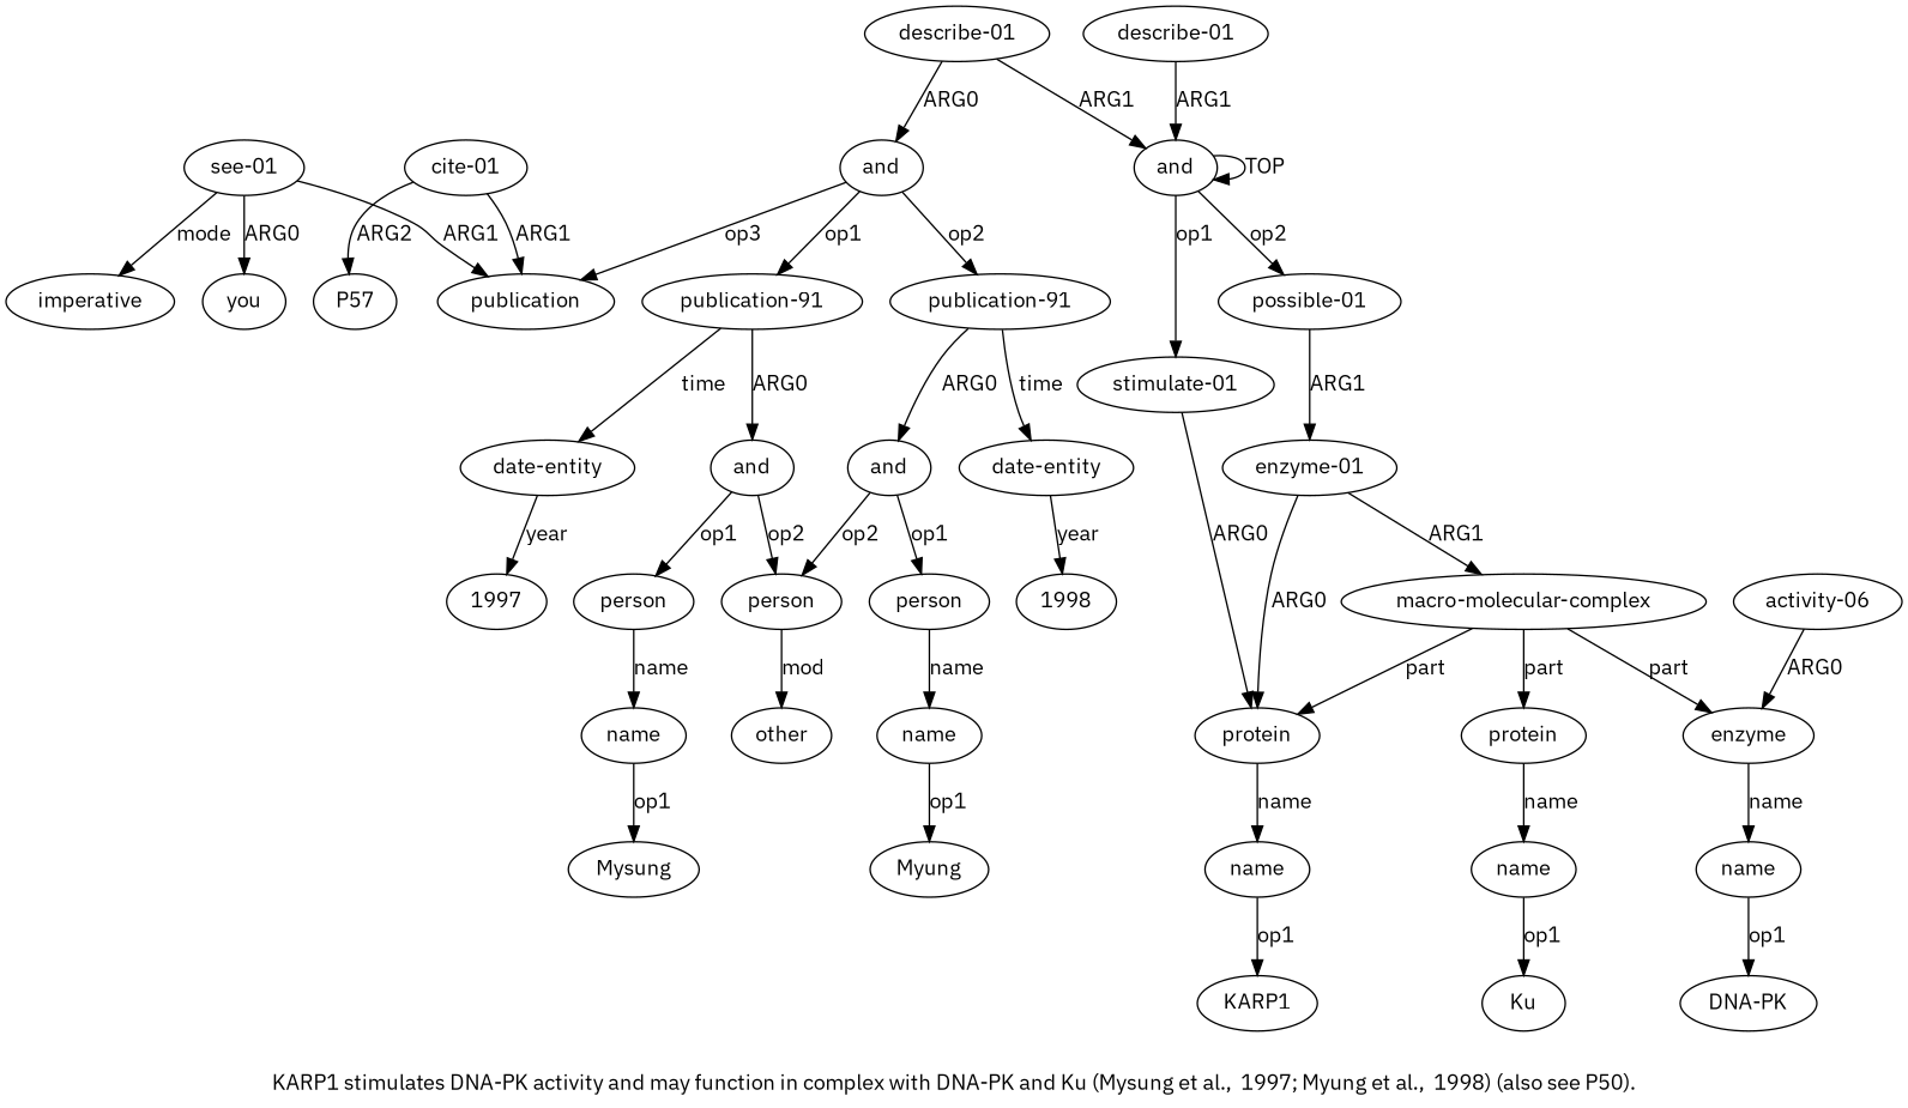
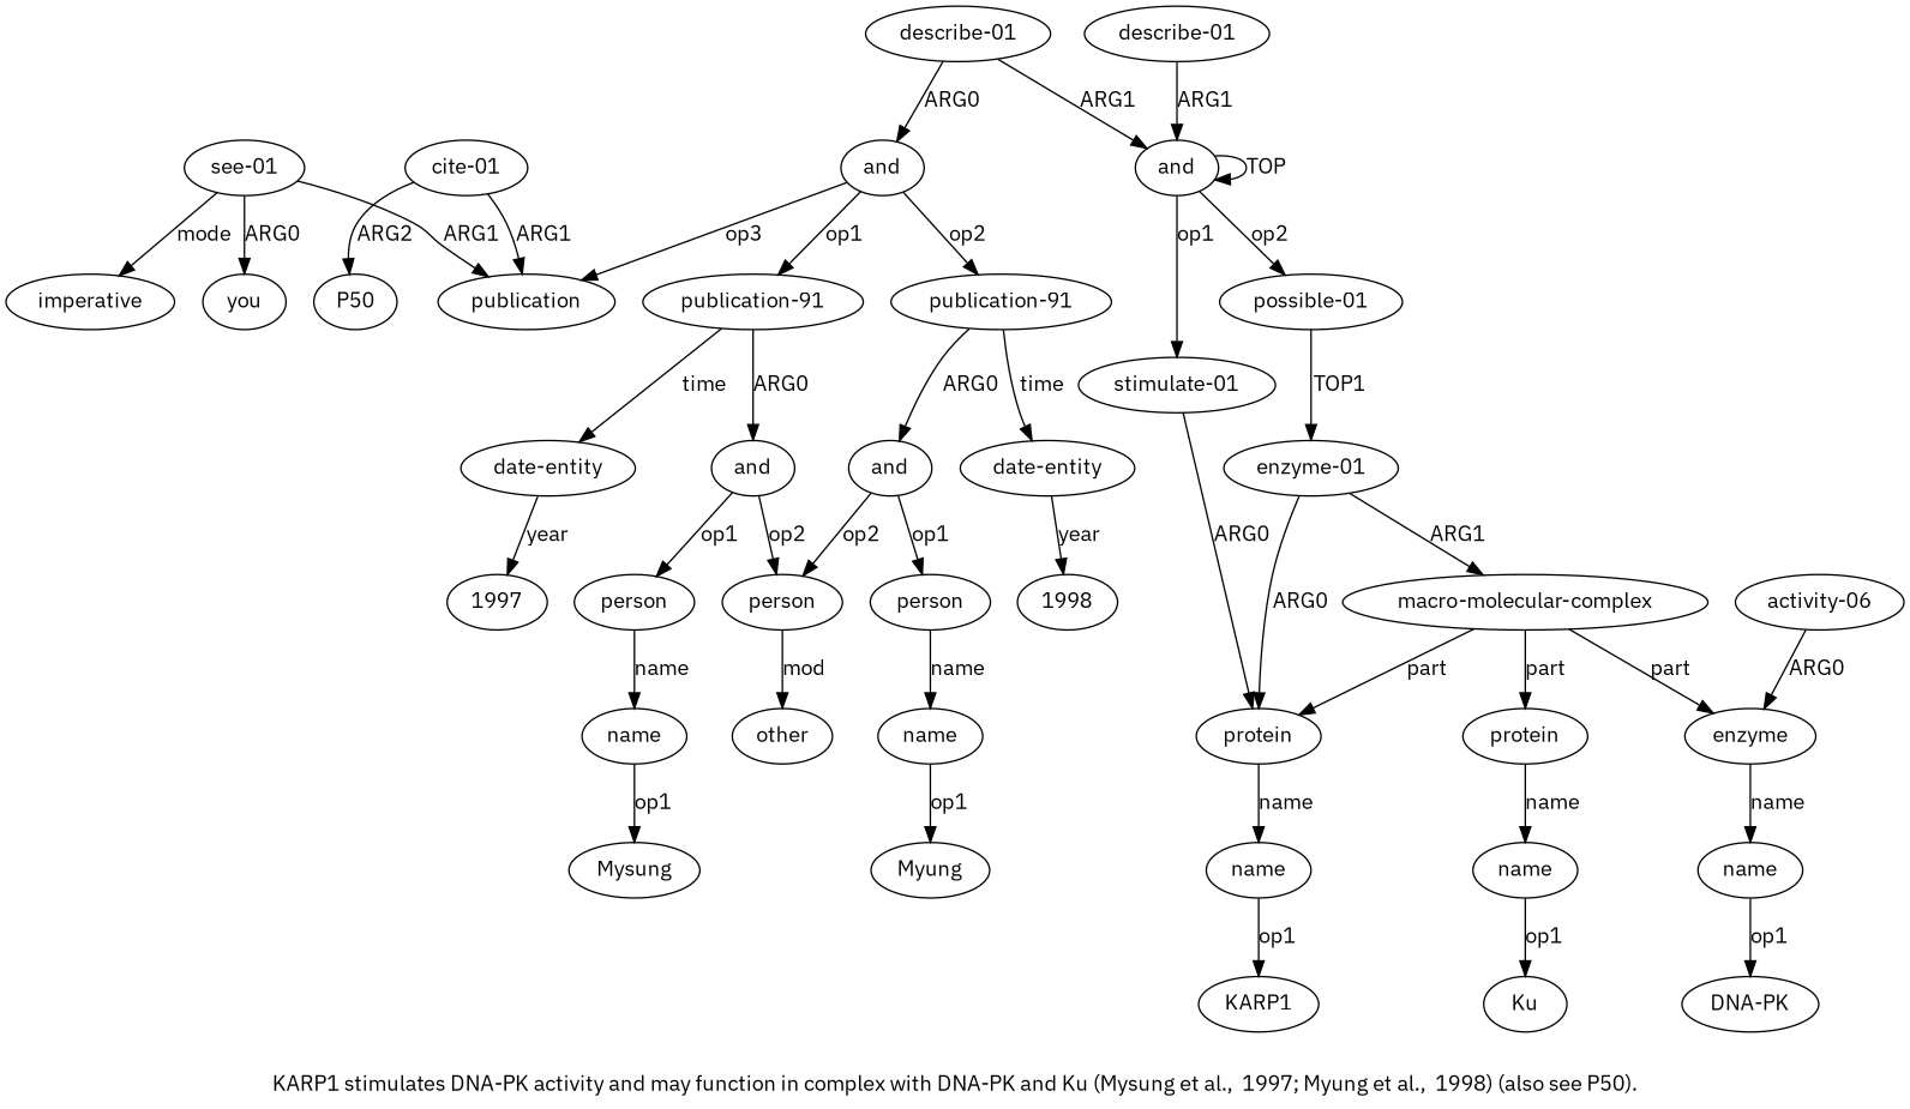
  digraph {
    fontname="IBM Plex Sans"
    label="KARP1 stimulates DNA-PK activity and may function in complex with DNA-PK and Ku (Mysung et al.,  1997; Myung et al.,  1998) (also see P50)."
    node [color=black fontname="IBM Plex Sans" gold_ind=-1 gold_label=name test_ind=-1 test_label=name]
    edge [color=black fontname="IBM Plex Sans" gold_label=op1 test_label=op1]
    n1 [gold_ind=20 gold_label="date-entity" label="date-entity" test_ind=20 test_label="date-entity"]
    n2 [gold_label=1997 label=1997 test_label=1997]
    n3 [gold_ind=21 gold_label="publication-91" label="publication-91" test_ind=21 test_label="publication-91"]
    n4 [gold_ind=22 gold_label=and label=and test_ind=22 test_label=and]
    n5 [gold_ind=25 gold_label="date-entity" label="date-entity" test_ind=25 test_label="date-entity"]
    n6 [gold_ind=23 gold_label=person label=person test_ind=23 test_label=person]
    n7 [gold_ind=18 gold_label=person label=person test_ind=18 test_label=person]
    n8 [gold_label=1998 label=1998 test_label=1998]
    n9 [gold_ind=24 label=name test_ind=24]
    n10 [gold_ind=19 gold_label=other label=other test_ind=19 test_label=other]
    n11 [gold_label=Myung label=Myung test_label=Myung]
    n12 [gold_ind=26 gold_label=publication label=publication test_ind=26 test_label=publication]
    n13 [gold_ind=27 gold_label="cite-01" label="cite-01" test_ind=27 test_label="cite-01"]
-   n14 [gold_label=P50 label=P57 test_label=P50]
+   n14 [gold_label=P50 label=P50 test_label=P50]
    n15 [gold_ind=28 gold_label="see-01" label="see-01" test_ind=28 test_label="see-01"]
    n16 [gold_ind=29 gold_label=you label=you test_ind=29 test_label=you]
    n17 [gold_label=imperative label=imperative test_label=imperative]
    n18 [gold_ind=30 gold_label="describe-01" label="describe-01" test_ind=30 test_label="describe-01"]
    n19 [gold_ind=0 gold_label=and label=and test_ind=0 test_label=and]
    n20 [gold_ind=1 gold_label="stimulate-01" label="stimulate-01" test_ind=1 test_label="stimulate-01"]
    n21 [gold_ind=7 gold_label="possible-01" label="possible-01" test_ind=7 test_label="possible-01"]
    n22 [gold_ind=2 gold_label=protein label=protein test_ind=2 test_label=protein]
    n23 [gold_ind=8 gold_label="function-01" label="enzyme-01" test_ind=8 test_label="function-01"]
    n24 [gold_ind=15 gold_label=and label=and test_ind=15 test_label=and]
    n25 [gold_ind=16 gold_label=person label=person test_ind=16 test_label=person]
    n26 [gold_ind=17 label=name test_ind=17]
    n27 [gold_label=Mysung label=Mysung test_label=Mysung]
    n28 [gold_ind=14 gold_label="publication-91" label="publication-91" test_ind=14 test_label="publication-91"]
    n29 [gold_ind=11 label=name test_ind=11]
    n30 [gold_label=Ku label=Ku test_label=Ku]
    n31 [gold_ind=10 gold_label=protein label=protein test_ind=10 test_label=protein]
    n32 [gold_ind=13 gold_label=and label=and test_ind=13 test_label=and]
    n33 [gold_ind=12 gold_label="describe-01" label="describe-01" test_ind=12 test_label="describe-01"]
    n34 [gold_label="DNA-PK" label="DNA-PK" test_label="DNA-PK"]
    n35 [gold_ind=3 label=name test_ind=3]
    n36 [gold_ind=4 gold_label="activity-06" label="activity-06" test_ind=4 test_label="activity-06"]
    n37 [gold_ind=5 gold_label=enzyme label=enzyme test_ind=5 test_label=enzyme]
    n38 [gold_label=KARP1 label=KARP1 test_label=KARP1]
    n39 [gold_ind=6 label=name test_ind=6]
    n40 [gold_ind=9 gold_label="macro-molecular-complex" label="macro-molecular-complex" test_ind=9 test_label="macro-molecular-complex"]
    n1 -> n2 [gold_label=year label=year test_label=year]
    n3 -> n4 [gold_label=ARG0 label=ARG0 test_label=ARG0]
    n3 -> n5 [gold_label=time label=time test_label=time]
    n4 -> n6 [label=op1]
    n4 -> n7 [gold_label=op2 label=op2 test_label=op2]
    n5 -> n8 [gold_label=year label=year test_label=year]
    n6 -> n9 [gold_label=name label=name test_label=name]
    n7 -> n10 [gold_label=mod label=mod test_label=mod]
    n9 -> n11 [label=op1]
    n13 -> n12 [gold_label=ARG1 label=ARG1 test_label=ARG1]
    n13 -> n14 [gold_label=ARG2 label=ARG2 test_label=ARG2]
    n15 -> n12 [gold_label=ARG1 label=ARG1 test_label=ARG1]
    n15 -> n16 [gold_label=ARG0 label=ARG0 test_label=ARG0]
    n15 -> n17 [gold_label=mode label=mode test_label=mode]
    n18 -> n19 [gold_label=ARG1 label=ARG1 test_label=ARG1]
    n19 -> n19 [gold_label=TOP label=TOP test_label=TOP]
    n19 -> n20 [label=op1]
    n19 -> n21 [gold_label=op2 label=op2 test_label=op2]
    n20 -> n22 [gold_label=ARG0 label=ARG0 test_label=ARG0]
-   n21 -> n23 [gold_label=ARG1 label=ARG1 test_label=ARG1]
+   n21 -> n23 [gold_label=ARG1 label=TOP1 test_label=ARG1]
    n22 -> n35 [gold_label=name label=name test_label=name]
    n23 -> n22 [gold_label=ARG0 label=ARG0 test_label=ARG0]
    n23 -> n40 [gold_label=ARG1 label=ARG1 test_label=ARG1]
    n24 -> n7 [gold_label=op2 label=op2 test_label=op2]
    n24 -> n25 [label=op1]
    n25 -> n26 [gold_label=name label=name test_label=name]
    n26 -> n27 [label=op1]
    n28 -> n1 [gold_label=time label=time test_label=time]
    n28 -> n24 [gold_label=ARG0 label=ARG0 test_label=ARG0]
    n29 -> n30 [label=op1]
    n31 -> n29 [gold_label=name label=name test_label=name]
    n32 -> n3 [gold_label=op2 label=op2 test_label=op2]
    n32 -> n12 [gold_label=op3 label=op3 test_label=op3]
    n32 -> n28 [label=op1]
    n33 -> n19 [gold_label=ARG1 label=ARG1 test_label=ARG1]
    n33 -> n32 [gold_label=ARG0 label=ARG0 test_label=ARG0]
    n35 -> n38 [label=op1]
    n36 -> n37 [gold_label=ARG0 label=ARG0 test_label=ARG0]
    n37 -> n39 [gold_label=name label=name test_label=name]
    n39 -> n34 [label=op1]
    n40 -> n22 [gold_label=part label=part test_label=part]
    n40 -> n31 [gold_label=part label=part test_label=part]
    n40 -> n37 [gold_label=part label=part test_label=part]
  }
